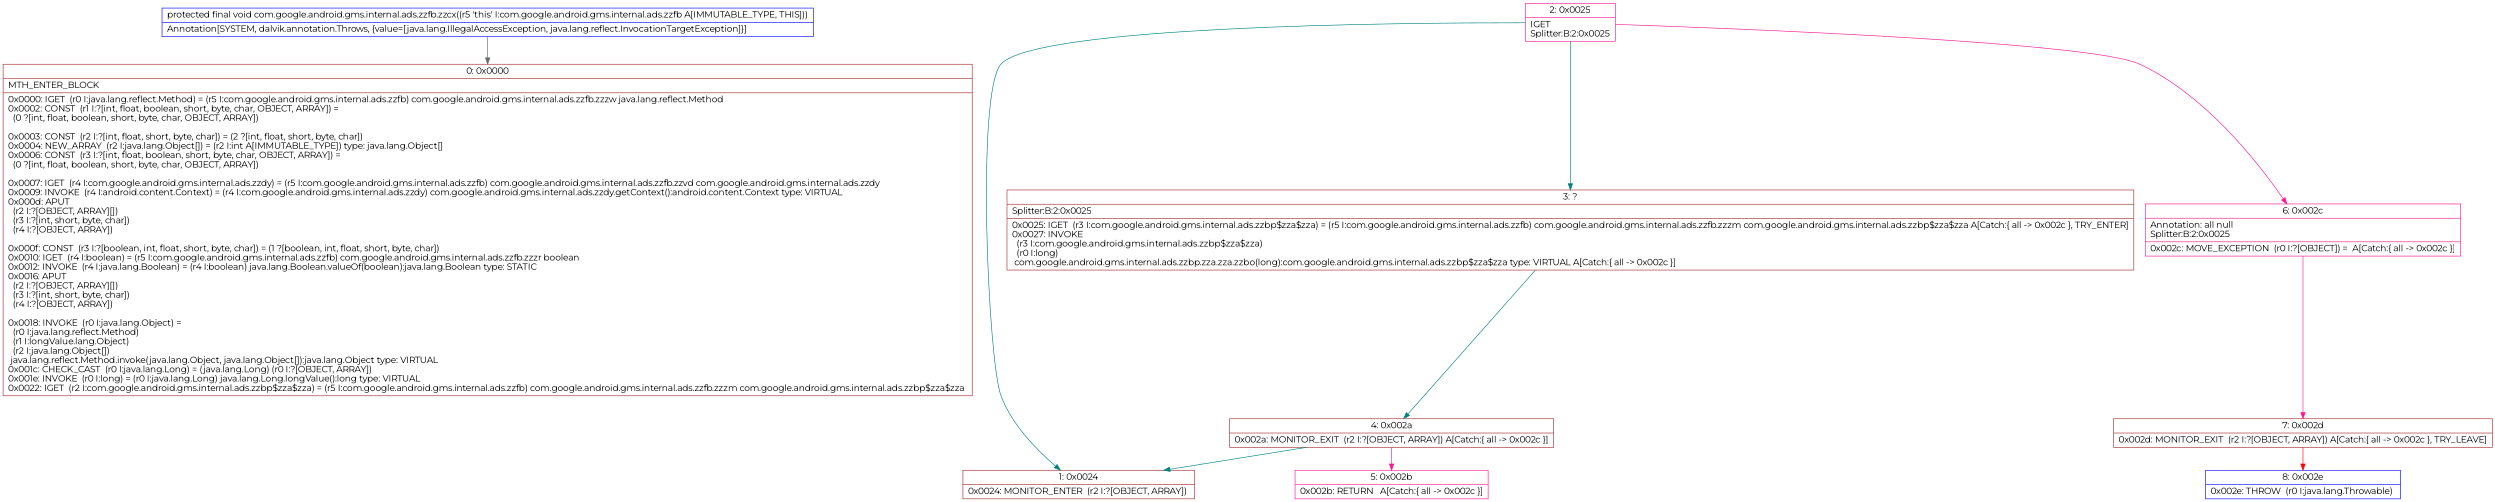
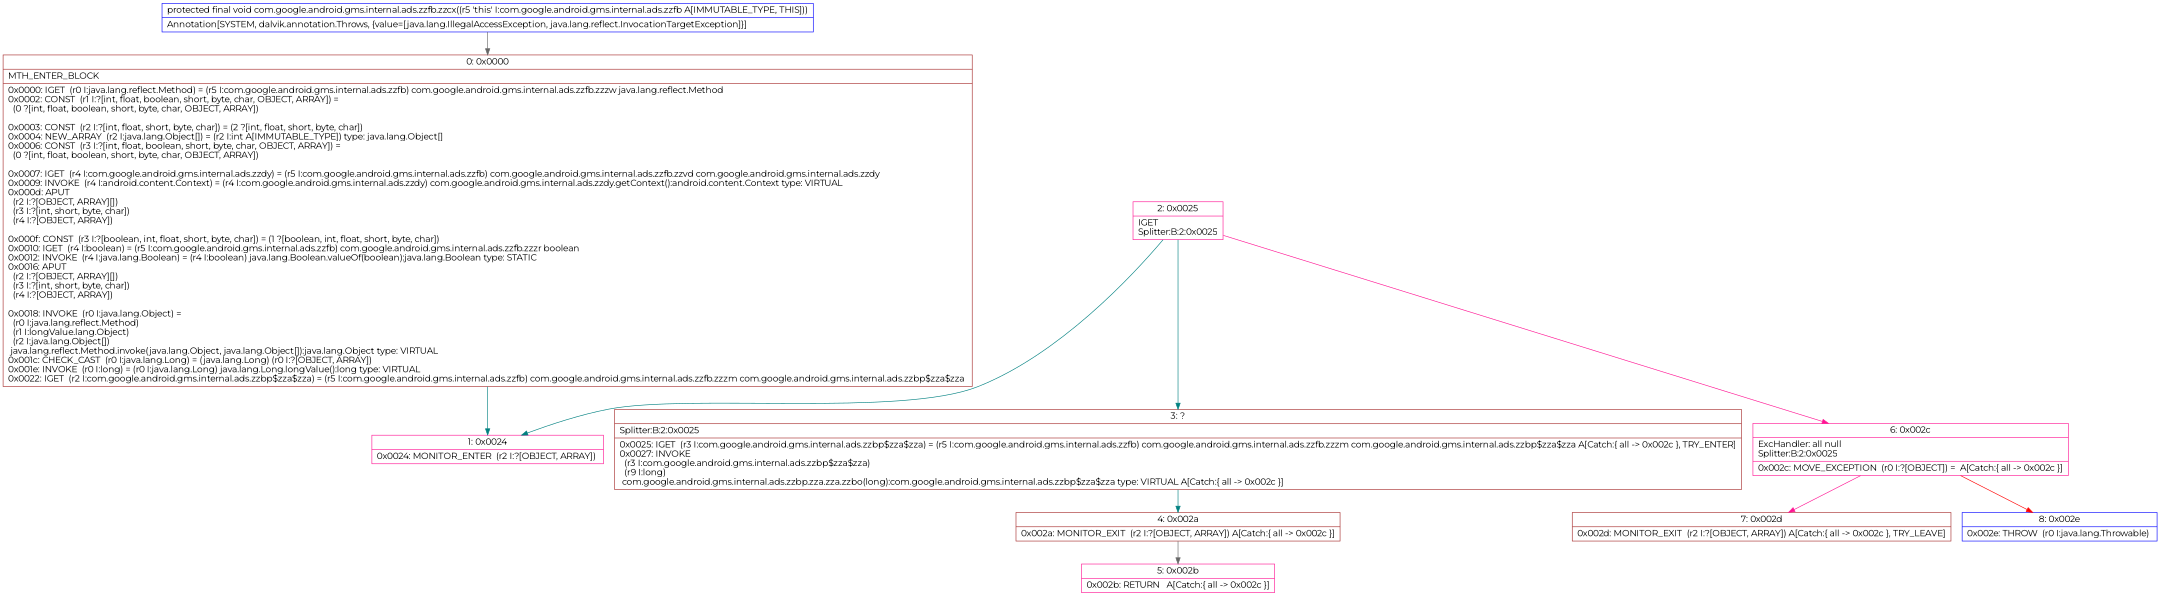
  digraph {
    fontname=Montserrat
    node [color=brown fontname=Montserrat shape=record]
    edge [color=teal fontname=Montserrat]
    n1 [label="{0\:\ 0x0000|MTH_ENTER_BLOCK\l|0x0000: IGET  (r0 I:java.lang.reflect.Method) = (r5 I:com.google.android.gms.internal.ads.zzfb) com.google.android.gms.internal.ads.zzfb.zzzw java.lang.reflect.Method \l0x0002: CONST  (r1 I:?[int, float, boolean, short, byte, char, OBJECT, ARRAY]) = \l  (0 ?[int, float, boolean, short, byte, char, OBJECT, ARRAY])\l \l0x0003: CONST  (r2 I:?[int, float, short, byte, char]) = (2 ?[int, float, short, byte, char]) \l0x0004: NEW_ARRAY  (r2 I:java.lang.Object[]) = (r2 I:int A[IMMUTABLE_TYPE]) type: java.lang.Object[] \l0x0006: CONST  (r3 I:?[int, float, boolean, short, byte, char, OBJECT, ARRAY]) = \l  (0 ?[int, float, boolean, short, byte, char, OBJECT, ARRAY])\l \l0x0007: IGET  (r4 I:com.google.android.gms.internal.ads.zzdy) = (r5 I:com.google.android.gms.internal.ads.zzfb) com.google.android.gms.internal.ads.zzfb.zzvd com.google.android.gms.internal.ads.zzdy \l0x0009: INVOKE  (r4 I:android.content.Context) = (r4 I:com.google.android.gms.internal.ads.zzdy) com.google.android.gms.internal.ads.zzdy.getContext():android.content.Context type: VIRTUAL \l0x000d: APUT  \l  (r2 I:?[OBJECT, ARRAY][])\l  (r3 I:?[int, short, byte, char])\l  (r4 I:?[OBJECT, ARRAY])\l \l0x000f: CONST  (r3 I:?[boolean, int, float, short, byte, char]) = (1 ?[boolean, int, float, short, byte, char]) \l0x0010: IGET  (r4 I:boolean) = (r5 I:com.google.android.gms.internal.ads.zzfb) com.google.android.gms.internal.ads.zzfb.zzzr boolean \l0x0012: INVOKE  (r4 I:java.lang.Boolean) = (r4 I:boolean) java.lang.Boolean.valueOf(boolean):java.lang.Boolean type: STATIC \l0x0016: APUT  \l  (r2 I:?[OBJECT, ARRAY][])\l  (r3 I:?[int, short, byte, char])\l  (r4 I:?[OBJECT, ARRAY])\l \l0x0018: INVOKE  (r0 I:java.lang.Object) = \l  (r0 I:java.lang.reflect.Method)\l  (r1 I:longValue.lang.Object)\l  (r2 I:java.lang.Object[])\l java.lang.reflect.Method.invoke(java.lang.Object, java.lang.Object[]):java.lang.Object type: VIRTUAL \l0x001c: CHECK_CAST  (r0 I:java.lang.Long) = (java.lang.Long) (r0 I:?[OBJECT, ARRAY]) \l0x001e: INVOKE  (r0 I:long) = (r0 I:java.lang.Long) java.lang.Long.longValue():long type: VIRTUAL \l0x0022: IGET  (r2 I:com.google.android.gms.internal.ads.zzbp$zza$zza) = (r5 I:com.google.android.gms.internal.ads.zzfb) com.google.android.gms.internal.ads.zzfb.zzzm com.google.android.gms.internal.ads.zzbp$zza$zza \l}"]
-   n2 [label="{1\:\ 0x0024|0x0024: MONITOR_ENTER  (r2 I:?[OBJECT, ARRAY]) \l}"]
+   n2 [color=deeppink label="{1\:\ 0x0024|0x0024: MONITOR_ENTER  (r2 I:?[OBJECT, ARRAY]) \l}"]
    n3 [color=deeppink label="{2\:\ 0x0025|IGET\lSplitter:B:2:0x0025\l}"]
-   n4 [label="{3\:\ ?|Splitter:B:2:0x0025\l|0x0025: IGET  (r3 I:com.google.android.gms.internal.ads.zzbp$zza$zza) = (r5 I:com.google.android.gms.internal.ads.zzfb) com.google.android.gms.internal.ads.zzfb.zzzm com.google.android.gms.internal.ads.zzbp$zza$zza A[Catch:\{ all \-\> 0x002c \}, TRY_ENTER]\l0x0027: INVOKE  \l  (r3 I:com.google.android.gms.internal.ads.zzbp$zza$zza)\l  (r0 I:long)\l com.google.android.gms.internal.ads.zzbp.zza.zza.zzbo(long):com.google.android.gms.internal.ads.zzbp$zza$zza type: VIRTUAL A[Catch:\{ all \-\> 0x002c \}]\l}"]
-   n5 [color=deeppink label="{6\:\ 0x002c|Annotation: all null\lSplitter:B:2:0x0025\l|0x002c: MOVE_EXCEPTION  (r0 I:?[OBJECT]) =  A[Catch:\{ all \-\> 0x002c \}]\l}"]
+   n4 [label="{3\:\ ?|Splitter:B:2:0x0025\l|0x0025: IGET  (r3 I:com.google.android.gms.internal.ads.zzbp$zza$zza) = (r5 I:com.google.android.gms.internal.ads.zzfb) com.google.android.gms.internal.ads.zzfb.zzzm com.google.android.gms.internal.ads.zzbp$zza$zza A[Catch:\{ all \-\> 0x002c \}, TRY_ENTER]\l0x0027: INVOKE  \l  (r3 I:com.google.android.gms.internal.ads.zzbp$zza$zza)\l  (r9 I:long)\l com.google.android.gms.internal.ads.zzbp.zza.zza.zzbo(long):com.google.android.gms.internal.ads.zzbp$zza$zza type: VIRTUAL A[Catch:\{ all \-\> 0x002c \}]\l}"]
+   n5 [color=deeppink label="{6\:\ 0x002c|ExcHandler: all null\lSplitter:B:2:0x0025\l|0x002c: MOVE_EXCEPTION  (r0 I:?[OBJECT]) =  A[Catch:\{ all \-\> 0x002c \}]\l}"]
    n6 [label="{4\:\ 0x002a|0x002a: MONITOR_EXIT  (r2 I:?[OBJECT, ARRAY]) A[Catch:\{ all \-\> 0x002c \}]\l}"]
    n7 [label="{7\:\ 0x002d|0x002d: MONITOR_EXIT  (r2 I:?[OBJECT, ARRAY]) A[Catch:\{ all \-\> 0x002c \}, TRY_LEAVE]\l}"]
    n8 [color=deeppink label="{5\:\ 0x002b|0x002b: RETURN   A[Catch:\{ all \-\> 0x002c \}]\l}"]
    n9 [color=blue label="{8\:\ 0x002e|0x002e: THROW  (r0 I:java.lang.Throwable) \l}"]
    n10 [color=blue label="{protected final void com.google.android.gms.internal.ads.zzfb.zzcx((r5 'this' I:com.google.android.gms.internal.ads.zzfb A[IMMUTABLE_TYPE, THIS]))  | Annotation[SYSTEM, dalvik.annotation.Throws, \{value=[java.lang.IllegalAccessException, java.lang.reflect.InvocationTargetException]\}]\l}"]
-   n6 -> n2
+   n1 -> n2
    n3 -> n2
    n3 -> n4
    n3 -> n5 [color=deeppink]
    n4 -> n6
    n5 -> n7 [color=deeppink]
-   n6 -> n8 [color=deeppink]
-   n7 -> n9 [color=red]
+   n6 -> n8 [color=gray40]
+   n5 -> n9 [color=red]
    n10 -> n1 [color=gray40]
  }
